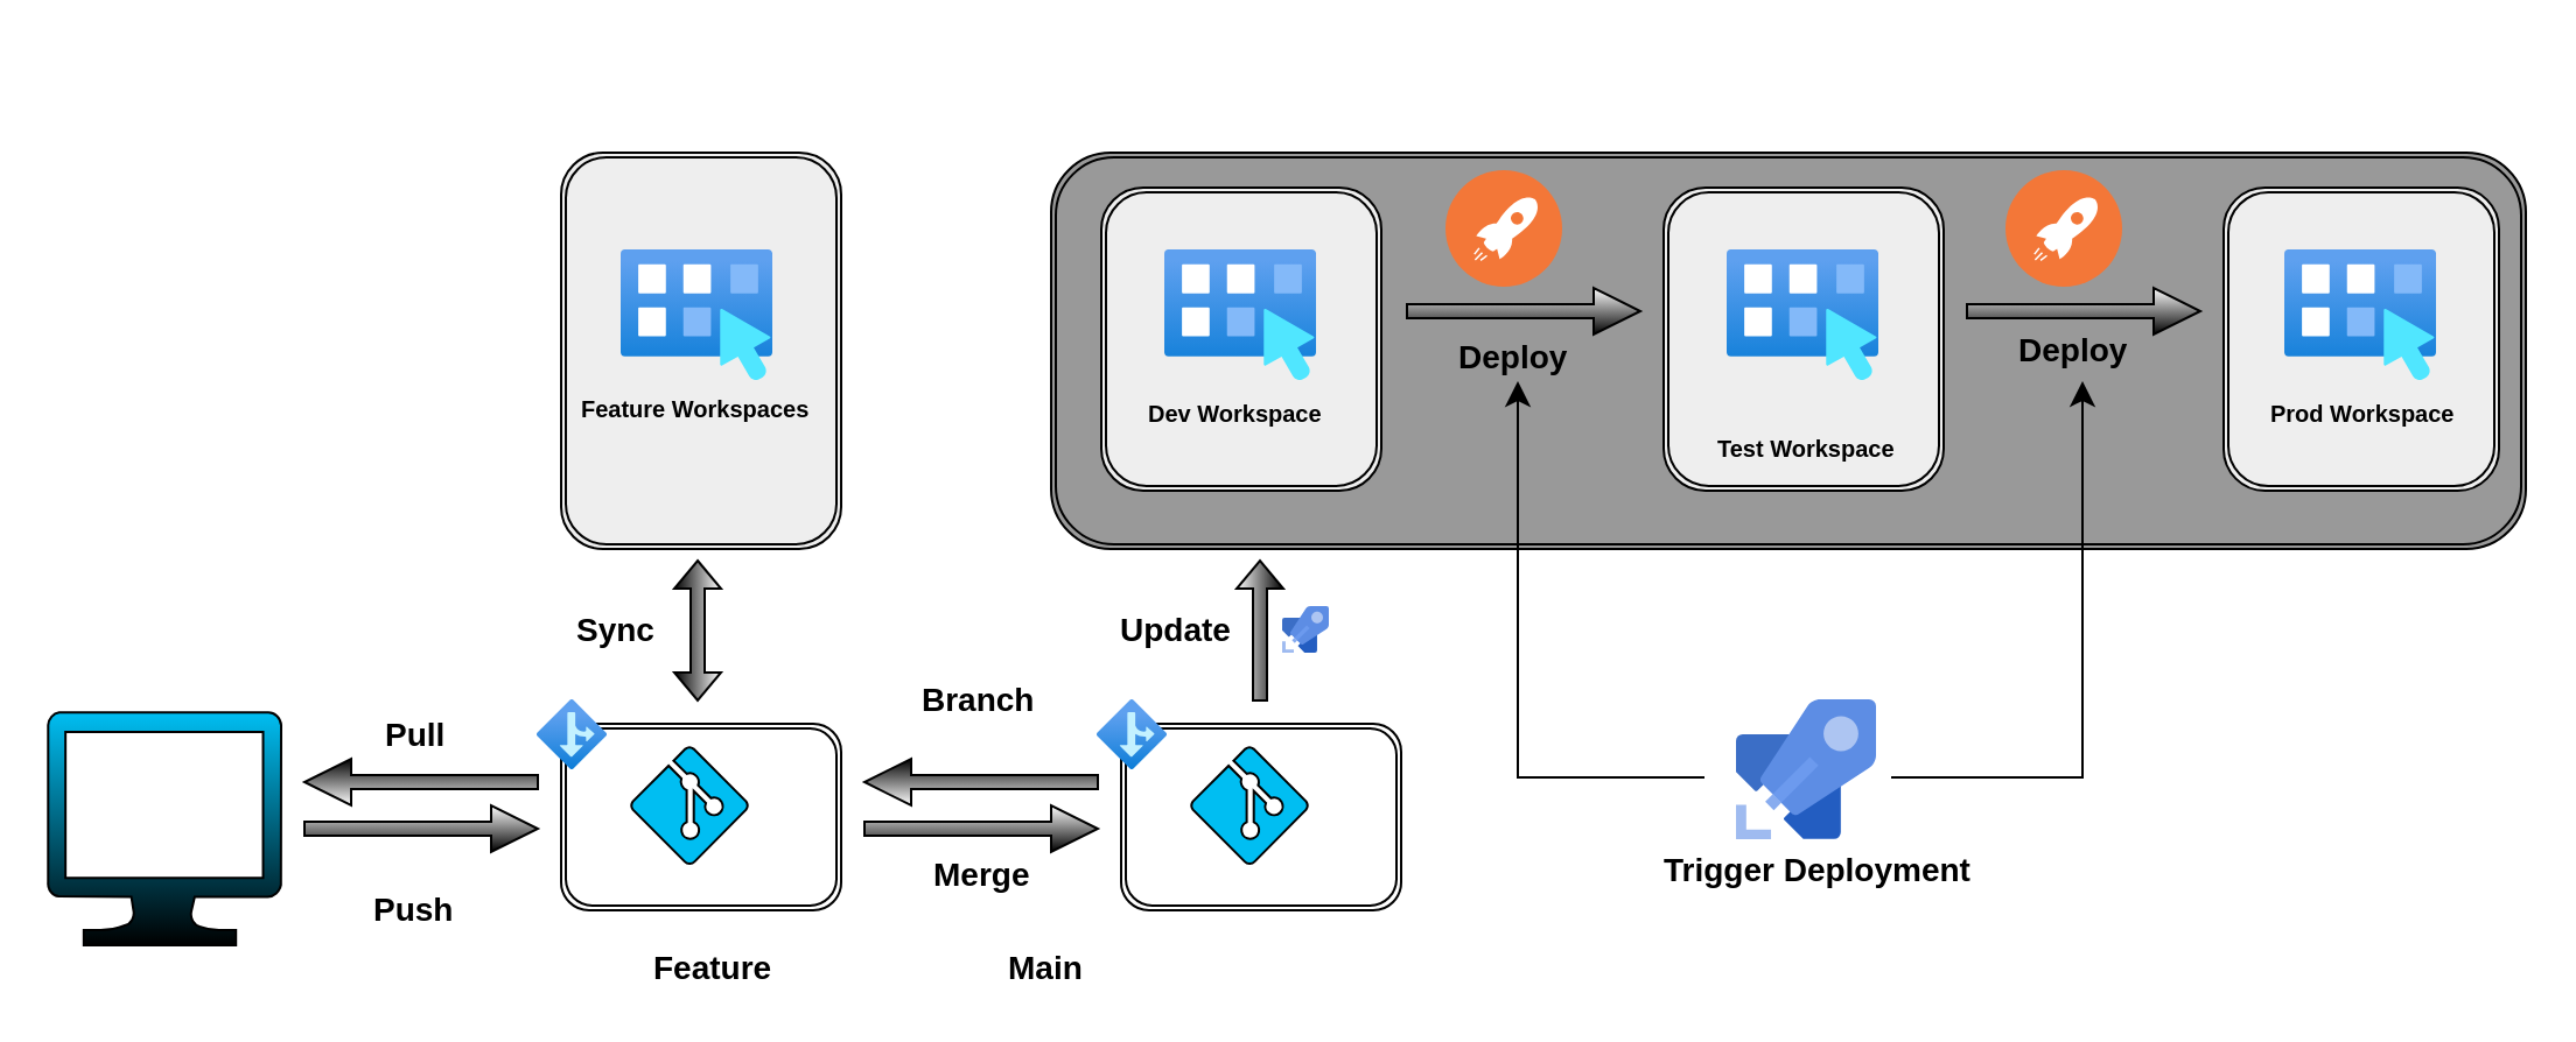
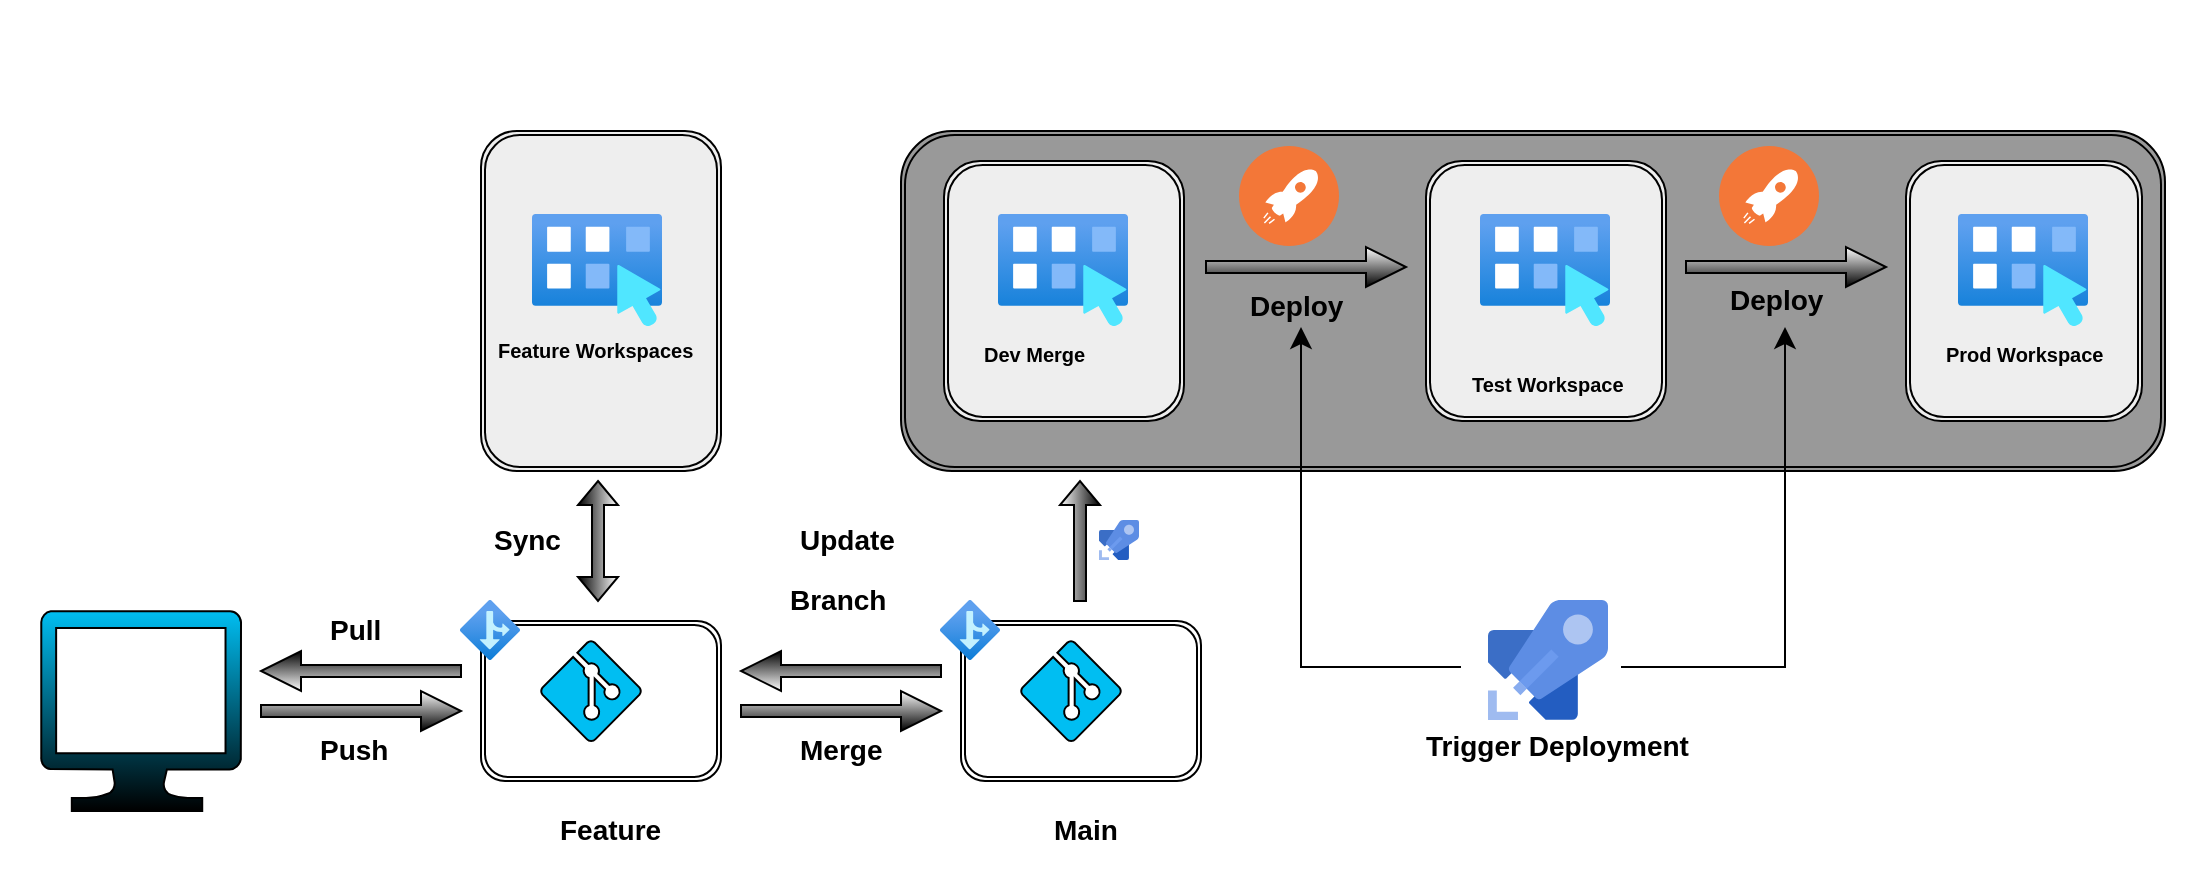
  <mxCell id="0" />
  <mxCell id="1" parent="0" />
  <mxCell id="2" value="" style="verticalLabelPosition=bottom;html=1;verticalAlign=top;align=center;shape=mxgraph.azure.computer;pointerEvents=1;shadow=0;textShadow=0;direction=east;flipH=0;flipV=0;labelBackgroundColor=none;gradientColor=default;fillColor=#00BEF2;" parent="1" vertex="1"><mxGeometry x="20" y="305" width="100" height="100" as="geometry" /></mxCell>
  <mxCell id="3" value="" style="shape=singleArrow;direction=west;whiteSpace=wrap;html=1;shadow=0;textShadow=0;flipH=0;flipV=0;labelBackgroundColor=none;gradientColor=default;" parent="1" vertex="1"><mxGeometry x="130" y="325" width="100" height="20" as="geometry" /></mxCell>
  <mxCell id="4" value="" style="shape=singleArrow;whiteSpace=wrap;html=1;shadow=0;textShadow=0;direction=east;flipH=0;flipV=0;labelBackgroundColor=none;gradientColor=default;" parent="1" vertex="1"><mxGeometry x="130" y="345" width="100" height="20" as="geometry" /></mxCell>
  <mxCell id="5" value="Pull" style="rounded=0;whiteSpace=wrap;html=1;arcSize=50;strokeColor=none;strokeWidth=1;fillColor=none;whiteSpace=wrap;align=left;verticalAlign=middle;spacingLeft=0;fontStyle=1;fontSize=14;spacing=10;textShadow=0;labelBorderColor=none;shadow=0;direction=east;flipH=0;flipV=0;labelBackgroundColor=none;" parent="1" vertex="1"><mxGeometry x="155" y="305" width="40" height="20" as="geometry" /></mxCell>
- <mxCell id="6" value="Push" style="rounded=0;whiteSpace=wrap;html=1;arcSize=50;strokeColor=none;strokeWidth=1;fillColor=none;whiteSpace=wrap;align=left;verticalAlign=middle;spacingLeft=0;fontStyle=1;fontSize=14;spacing=10;textShadow=0;shadow=0;direction=east;flipH=0;flipV=0;labelBackgroundColor=none;" parent="1" vertex="1"><mxGeometry x="150" y="380" width="50" height="20" as="geometry" /></mxCell>
+ <mxCell id="6" value="Push" style="rounded=0;whiteSpace=wrap;html=1;arcSize=50;strokeColor=none;strokeWidth=1;fillColor=none;whiteSpace=wrap;align=left;verticalAlign=middle;spacingLeft=0;fontStyle=1;fontSize=14;spacing=10;textShadow=0;shadow=0;direction=east;flipH=0;flipV=0;labelBackgroundColor=none;" parent="1" vertex="1"><mxGeometry x="150" y="365" width="50" height="20" as="geometry" /></mxCell>
  <mxCell id="7" value="" style="shape=ext;double=1;rounded=1;whiteSpace=wrap;html=1;shadow=0;textShadow=0;direction=east;flipH=0;flipV=0;labelBackgroundColor=none;" parent="1" vertex="1"><mxGeometry x="480" y="310" width="120" height="80" as="geometry" /></mxCell>
  <mxCell id="8" value="" style="image;aspect=fixed;html=1;points=[];align=right;fontSize=12;image=img/lib/azure2/general/Branch.svg;shadow=0;textShadow=0;labelPosition=left;verticalLabelPosition=top;verticalAlign=bottom;direction=east;flipH=0;flipV=0;labelBackgroundColor=none;" parent="1" vertex="1"><mxGeometry x="470" y="300" width="30" height="30" as="geometry" /></mxCell>
  <mxCell id="9" value="" style="verticalLabelPosition=middle;html=1;verticalAlign=middle;align=center;shape=mxgraph.azure.git_repository;shadow=0;textShadow=0;labelPosition=center;direction=east;flipH=0;flipV=0;labelBackgroundColor=none;fillColor=#00BEF2;" parent="1" vertex="1"><mxGeometry x="510" y="320" width="50" height="50" as="geometry" /></mxCell>
  <mxCell id="10" value="" style="shape=ext;double=1;rounded=1;whiteSpace=wrap;html=1;shadow=0;labelBorderColor=none;textShadow=0;flipH=0;glass=0;direction=east;flipV=0;labelBackgroundColor=none;" parent="1" vertex="1"><mxGeometry x="240" y="310" width="120" height="80" as="geometry" /></mxCell>
  <mxCell id="11" value="" style="image;aspect=fixed;html=1;points=[];align=right;fontSize=12;image=img/lib/azure2/general/Branch.svg;shadow=0;labelBorderColor=none;textShadow=0;flipH=0;labelPosition=left;verticalLabelPosition=top;verticalAlign=bottom;direction=east;flipV=0;labelBackgroundColor=none;" parent="1" vertex="1"><mxGeometry x="230" y="300" width="30" height="30" as="geometry" /></mxCell>
  <mxCell id="12" value="" style="verticalLabelPosition=middle;html=1;verticalAlign=middle;align=center;shape=mxgraph.azure.git_repository;shadow=0;labelBorderColor=none;textShadow=0;flipH=0;labelPosition=center;direction=east;flipV=0;labelBackgroundColor=none;fillColor=#00BEF2;" parent="1" vertex="1"><mxGeometry x="270" y="320" width="50" height="50" as="geometry" /></mxCell>
  <mxCell id="13" value="Sync" style="rounded=0;whiteSpace=wrap;html=1;arcSize=50;strokeColor=none;strokeWidth=1;fillColor=none;whiteSpace=wrap;align=left;verticalAlign=middle;spacingLeft=0;fontStyle=1;fontSize=14;spacing=10;textShadow=0;labelBorderColor=none;shadow=0;direction=east;flipH=0;flipV=0;glass=0;labelBackgroundColor=none;" parent="1" vertex="1"><mxGeometry x="237" y="260" width="60" height="20" as="geometry" /></mxCell>
  <mxCell id="14" value="" style="shape=singleArrow;direction=west;whiteSpace=wrap;html=1;shadow=0;textShadow=0;flipH=0;flipV=0;labelBackgroundColor=none;gradientColor=default;" parent="1" vertex="1"><mxGeometry x="370" y="325" width="100" height="20" as="geometry" /></mxCell>
  <mxCell id="15" value="" style="shape=singleArrow;whiteSpace=wrap;html=1;shadow=0;textShadow=0;direction=east;flipH=0;flipV=0;labelBackgroundColor=none;gradientColor=default;" parent="1" vertex="1"><mxGeometry x="370" y="345" width="100" height="20" as="geometry" /></mxCell>
  <mxCell id="16" value="Branch" style="rounded=0;whiteSpace=wrap;html=1;arcSize=50;strokeColor=none;strokeWidth=1;fillColor=none;whiteSpace=wrap;align=left;verticalAlign=middle;spacingLeft=0;fontStyle=1;fontSize=14;spacing=10;textShadow=0;labelBorderColor=none;shadow=0;direction=east;flipH=0;flipV=0;labelBackgroundColor=none;" parent="1" vertex="1"><mxGeometry x="385" y="290" width="70" height="20" as="geometry" /></mxCell>
  <mxCell id="17" value="Merge" style="rounded=0;whiteSpace=wrap;html=1;arcSize=50;strokeColor=none;strokeWidth=1;fillColor=none;whiteSpace=wrap;align=left;verticalAlign=middle;spacingLeft=0;fontStyle=1;fontSize=14;spacing=10;textShadow=0;shadow=0;direction=east;flipH=0;flipV=0;labelBackgroundColor=none;" parent="1" vertex="1"><mxGeometry x="390" y="365" width="60" height="20" as="geometry" /></mxCell>
  <mxCell id="18" value="Feature" style="rounded=0;whiteSpace=wrap;html=1;arcSize=50;strokeColor=none;strokeWidth=1;fillColor=none;whiteSpace=wrap;align=left;verticalAlign=middle;spacingLeft=0;fontStyle=1;fontSize=14;spacing=10;textShadow=0;shadow=0;direction=east;flipH=0;flipV=0;labelBackgroundColor=none;" parent="1" vertex="1"><mxGeometry x="270" y="405" width="60" height="20" as="geometry" /></mxCell>
- <mxCell id="19" value="Main" style="rounded=0;whiteSpace=wrap;html=1;arcSize=50;strokeColor=none;strokeWidth=1;fillColor=none;whiteSpace=wrap;align=left;verticalAlign=middle;spacingLeft=0;fontStyle=1;fontSize=14;spacing=10;textShadow=0;shadow=0;direction=east;flipH=0;flipV=0;labelBackgroundColor=none;" parent="1" vertex="1"><mxGeometry x="422" y="405" width="45" height="20" as="geometry" /></mxCell>
+ <mxCell id="19" value="Main" style="rounded=0;whiteSpace=wrap;html=1;arcSize=50;strokeColor=none;strokeWidth=1;fillColor=none;whiteSpace=wrap;align=left;verticalAlign=middle;spacingLeft=0;fontStyle=1;fontSize=14;spacing=10;textShadow=0;shadow=0;direction=east;flipH=0;flipV=0;labelBackgroundColor=none;" parent="1" vertex="1"><mxGeometry x="517" y="405" width="45" height="20" as="geometry" /></mxCell>
  <mxCell id="20" value="" style="shape=singleArrow;direction=north;whiteSpace=wrap;html=1;shadow=0;textShadow=0;flipH=0;flipV=0;labelBackgroundColor=none;gradientColor=default;" parent="1" vertex="1"><mxGeometry x="529.5" y="240" width="20" height="60" as="geometry" /></mxCell>
- <mxCell id="21" value="Update" style="rounded=0;whiteSpace=wrap;html=1;arcSize=50;strokeColor=none;strokeWidth=1;fillColor=none;whiteSpace=wrap;align=left;verticalAlign=middle;spacingLeft=0;fontStyle=1;fontSize=14;spacing=10;textShadow=0;labelBorderColor=none;shadow=0;direction=east;flipH=0;flipV=0;labelBackgroundColor=none;" parent="1" vertex="1"><mxGeometry x="469.5" y="260" width="60" height="20" as="geometry" /></mxCell>
+ <mxCell id="21" value="Update" style="rounded=0;whiteSpace=wrap;html=1;arcSize=50;strokeColor=none;strokeWidth=1;fillColor=none;whiteSpace=wrap;align=left;verticalAlign=middle;spacingLeft=0;fontStyle=1;fontSize=14;spacing=10;textShadow=0;labelBorderColor=none;shadow=0;direction=east;flipH=0;flipV=0;labelBackgroundColor=none;" parent="1" vertex="1"><mxGeometry x="389.5" y="260" width="60" height="20" as="geometry" /></mxCell>
  <mxCell id="22" value="" style="image;sketch=0;aspect=fixed;html=1;points=[];align=center;fontSize=12;image=img/lib/mscae/Azure_Pipelines.svg;shadow=0;textShadow=0;direction=east;flipH=0;flipV=0;labelBackgroundColor=none;" parent="1" vertex="1"><mxGeometry x="549.5" y="260" width="20" height="20" as="geometry" /></mxCell>
  <mxCell id="23" value="" style="shape=doubleArrow;direction=south;whiteSpace=wrap;html=1;shadow=0;textShadow=0;flipH=0;flipV=0;labelBackgroundColor=none;gradientColor=default;" parent="1" vertex="1"><mxGeometry x="288.5" y="240" width="20" height="60" as="geometry" /></mxCell>
  <mxCell id="24" value="" style="shape=ext;double=1;rounded=1;whiteSpace=wrap;html=1;shadow=0;labelBorderColor=none;textShadow=0;flipH=0;glass=0;direction=east;flipV=0;labelBackgroundColor=none;gradientColor=none;fillColor=#EEEEEE;" parent="1" vertex="1"><mxGeometry x="240" y="65" width="120" height="170" as="geometry" /></mxCell>
  <mxCell id="25" value="" style="shape=image;verticalLabelPosition=bottom;verticalAlign=top;imageAspect=0;image=https://www.brasoftware.com.br/Marketing/Microsoft/2023/ebook/fabric/img/icon-microsoft-fabric.png;shadow=0;textShadow=1;labelBackgroundColor=none;" parent="1" vertex="1"><mxGeometry x="200" y="20" width="75" height="75" as="geometry" /></mxCell>
  <mxCell id="26" value="" style="image;aspect=fixed;html=1;points=[];align=center;fontSize=12;image=img/lib/azure2/compute/Workspaces.svg;shadow=0;textShadow=0;labelBackgroundColor=none;" parent="1" vertex="1"><mxGeometry x="266" y="107" width="65" height="56.0" as="geometry" /></mxCell>
  <mxCell id="27" value="Feature Workspaces" style="rounded=1;whiteSpace=wrap;html=1;arcSize=50;strokeColor=none;strokeWidth=1;fillColor=none;whiteSpace=wrap;align=left;verticalAlign=middle;spacingLeft=0;fontStyle=1;fontSize=10;spacing=10;textShadow=0;shadow=0;direction=east;flipH=0;flipV=0;labelBackgroundColor=none;" parent="1" vertex="1"><mxGeometry x="238.5" y="161" width="120" height="27" as="geometry" /></mxCell>
  <mxCell id="28" value="" style="shape=ext;double=1;rounded=1;whiteSpace=wrap;html=1;labelBackgroundColor=#091f2c;labelBorderColor=none;gradientColor=none;fillColor=#999999;" parent="1" vertex="1"><mxGeometry x="450" y="65" width="632" height="170" as="geometry" /></mxCell>
  <mxCell id="29" value="" style="shape=image;verticalLabelPosition=bottom;verticalAlign=top;imageAspect=0;image=https://www.brasoftware.com.br/Marketing/Microsoft/2023/ebook/fabric/img/icon-microsoft-fabric.png;shadow=0;textShadow=1;labelBackgroundColor=none;" parent="1" vertex="1"><mxGeometry x="405" y="20" width="75" height="75" as="geometry" /></mxCell>
  <mxCell id="30" value="" style="shape=ext;double=1;rounded=1;whiteSpace=wrap;html=1;shadow=0;labelBorderColor=none;textShadow=0;flipH=0;glass=0;direction=east;flipV=0;labelBackgroundColor=none;fillColor=#EEEEEE;" parent="1" vertex="1"><mxGeometry x="471.5" y="80" width="120" height="130" as="geometry" /></mxCell>
  <mxCell id="31" value="" style="image;aspect=fixed;html=1;points=[];align=center;fontSize=12;image=img/lib/azure2/compute/Workspaces.svg;shadow=0;textShadow=0;labelBackgroundColor=none;" parent="1" vertex="1"><mxGeometry x="499" y="107" width="65" height="56.0" as="geometry" /></mxCell>
- <mxCell id="32" value="Dev Workspace" style="rounded=1;whiteSpace=wrap;html=1;arcSize=50;strokeColor=none;strokeWidth=1;fillColor=none;whiteSpace=wrap;align=left;verticalAlign=middle;spacingLeft=0;fontStyle=1;fontSize=10;spacing=10;textShadow=0;shadow=0;direction=east;flipH=0;flipV=0;labelBackgroundColor=none;" parent="1" vertex="1"><mxGeometry x="481.5" y="163" width="110" height="27" as="geometry" /></mxCell>
+ <mxCell id="32" value="Dev Merge" style="rounded=1;whiteSpace=wrap;html=1;arcSize=50;strokeColor=none;strokeWidth=1;fillColor=none;whiteSpace=wrap;align=left;verticalAlign=middle;spacingLeft=0;fontStyle=1;fontSize=10;spacing=10;textShadow=0;shadow=0;direction=east;flipH=0;flipV=0;labelBackgroundColor=none;" parent="1" vertex="1"><mxGeometry x="481.5" y="163" width="110" height="27" as="geometry" /></mxCell>
  <mxCell id="33" value="" style="shape=ext;double=1;rounded=1;whiteSpace=wrap;html=1;shadow=0;labelBorderColor=none;textShadow=0;flipH=0;glass=0;direction=east;flipV=0;labelBackgroundColor=none;fillColor=#EEEEEE;" parent="1" vertex="1"><mxGeometry x="712.5" y="80" width="120" height="130" as="geometry" /></mxCell>
  <mxCell id="34" value="" style="image;aspect=fixed;html=1;points=[];align=center;fontSize=12;image=img/lib/azure2/compute/Workspaces.svg;shadow=0;textShadow=0;labelBackgroundColor=none;" parent="1" vertex="1"><mxGeometry x="740" y="107" width="65" height="56.0" as="geometry" /></mxCell>
  <mxCell id="35" value="Test Workspace" style="rounded=1;whiteSpace=wrap;html=1;arcSize=50;strokeColor=none;strokeWidth=1;fillColor=none;whiteSpace=wrap;align=left;verticalAlign=middle;spacingLeft=0;fontStyle=1;fontSize=10;spacing=10;textShadow=0;shadow=0;direction=east;flipH=0;flipV=0;labelBackgroundColor=none;" parent="1" vertex="1"><mxGeometry x="725.5" y="178" width="97" height="27" as="geometry" /></mxCell>
  <mxCell id="36" value="" style="shape=ext;double=1;rounded=1;whiteSpace=wrap;html=1;shadow=0;labelBorderColor=none;textShadow=1;flipH=0;glass=0;direction=east;flipV=0;labelBackgroundColor=none;fillColor=#EEEEEE;" parent="1" vertex="1"><mxGeometry x="952.5" y="80" width="118" height="130" as="geometry" /></mxCell>
  <mxCell id="37" value="" style="image;aspect=fixed;html=1;points=[];align=center;fontSize=12;image=img/lib/azure2/compute/Workspaces.svg;shadow=0;textShadow=0;labelBackgroundColor=none;" parent="1" vertex="1"><mxGeometry x="979" y="107" width="65" height="56.0" as="geometry" /></mxCell>
  <mxCell id="38" value="Prod Workspace" style="rounded=1;whiteSpace=wrap;html=1;arcSize=50;strokeColor=none;strokeWidth=1;fillColor=none;whiteSpace=wrap;align=left;verticalAlign=middle;spacingLeft=0;fontStyle=1;fontSize=10;spacing=10;textShadow=0;shadow=0;direction=east;flipH=0;flipV=0;labelBackgroundColor=none;" parent="1" vertex="1"><mxGeometry x="963" y="163" width="97" height="27" as="geometry" /></mxCell>
  <mxCell id="39" value="" style="shape=singleArrow;whiteSpace=wrap;html=1;shadow=0;textShadow=0;direction=east;flipH=0;flipV=0;labelBackgroundColor=none;gradientColor=default;" parent="1" vertex="1"><mxGeometry x="602.5" y="123" width="100" height="20" as="geometry" /></mxCell>
  <mxCell id="40" value="Deploy" style="rounded=0;whiteSpace=wrap;html=1;arcSize=50;strokeColor=none;strokeWidth=1;fillColor=none;whiteSpace=wrap;align=left;verticalAlign=middle;spacingLeft=0;fontStyle=1;fontSize=14;spacing=10;textShadow=0;shadow=0;direction=east;flipH=0;flipV=0;labelBackgroundColor=none;" parent="1" vertex="1"><mxGeometry x="614.5" y="143" width="60" height="20" as="geometry" /></mxCell>
  <mxCell id="41" value="" style="image;aspect=fixed;perimeter=ellipsePerimeter;html=1;align=center;shadow=0;dashed=0;labelBackgroundColor=none;fontSize=12;spacingTop=3;image=img/lib/ibm/devops/continuous_deploy.svg;imageBackground=none;" parent="1" vertex="1"><mxGeometry x="619.5" y="73" width="50" height="50" as="geometry" /></mxCell>
  <mxCell id="42" value="" style="shape=singleArrow;whiteSpace=wrap;html=1;shadow=0;textShadow=0;direction=east;flipH=0;flipV=0;labelBackgroundColor=none;gradientColor=default;" parent="1" vertex="1"><mxGeometry x="842.5" y="123" width="100" height="20" as="geometry" /></mxCell>
  <mxCell id="43" value="Deploy" style="rounded=0;whiteSpace=wrap;html=1;arcSize=50;strokeColor=none;strokeWidth=1;fillColor=none;whiteSpace=wrap;align=left;verticalAlign=middle;spacingLeft=0;fontStyle=1;fontSize=14;spacing=10;textShadow=0;shadow=0;direction=east;flipH=0;flipV=0;labelBackgroundColor=none;" parent="1" vertex="1"><mxGeometry x="854.5" y="140" width="60" height="20" as="geometry" /></mxCell>
  <mxCell id="44" value="" style="image;aspect=fixed;perimeter=ellipsePerimeter;html=1;align=center;shadow=0;dashed=0;labelBackgroundColor=none;fontSize=12;spacingTop=3;image=img/lib/ibm/devops/continuous_deploy.svg;" parent="1" vertex="1"><mxGeometry x="859.5" y="73" width="50" height="50" as="geometry" /></mxCell>
  <mxCell id="45" value="" style="image;sketch=0;aspect=fixed;html=1;points=[];align=center;fontSize=12;image=img/lib/mscae/Azure_Pipelines.svg;shadow=0;textShadow=0;direction=east;flipH=0;flipV=0;labelBackgroundColor=none;" parent="1" vertex="1"><mxGeometry x="744" y="300" width="60" height="60" as="geometry" /></mxCell>
  <mxCell id="46" value="Trigger Deployment" style="rounded=0;whiteSpace=wrap;html=1;arcSize=50;strokeColor=none;strokeWidth=1;fillColor=none;whiteSpace=wrap;align=left;verticalAlign=middle;spacingLeft=0;fontStyle=1;fontSize=14;spacing=10;textShadow=0;labelBorderColor=none;shadow=0;direction=east;flipH=0;flipV=0;labelBackgroundColor=none;" parent="1" vertex="1"><mxGeometry x="702.5" y="345" width="172" height="55" as="geometry" /></mxCell>
  <mxCell id="47" value="" style="edgeStyle=segmentEdgeStyle;endArrow=classic;html=1;curved=0;rounded=0;endSize=8;startSize=8;" edge="1" parent="1"><mxGeometry width="50" height="50" relative="1" as="geometry"><mxPoint x="730" y="333" as="sourcePoint" /><mxPoint x="650" y="163" as="targetPoint" /><Array as="points"><mxPoint x="650" y="333" /></Array></mxGeometry></mxCell>
  <mxCell id="48" value="" style="edgeStyle=segmentEdgeStyle;endArrow=classic;html=1;curved=0;rounded=0;endSize=8;startSize=8;" edge="1" parent="1"><mxGeometry width="50" height="50" relative="1" as="geometry"><mxPoint x="810" y="333" as="sourcePoint" /><mxPoint x="892" y="163" as="targetPoint" /><Array as="points"><mxPoint x="810" y="333" /><mxPoint x="892" y="333" /></Array></mxGeometry></mxCell>
